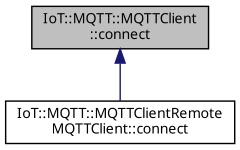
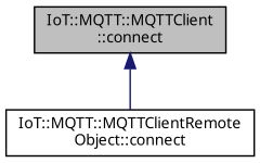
  digraph {
    rankdir=TB
    fontname="Noto Sans"
    node [color=black fontname="Noto Sans" fontsize=10 shape=record style=filled]
    n1 [fillcolor=grey75 fontcolor=black height=0.2 label="IoT::MQTT::MQTTClient\l::connect" width=0.4]
-   n2 [fillcolor=white height=0.2 label="IoT::MQTT::MQTTClientRemote\lMQTTClient::connect" width=0.4]
+   n2 [fillcolor=white height=0.2 label="IoT::MQTT::MQTTClientRemote\lObject::connect" width=0.4]
    n1 -> n2 [color=midnightblue dir=back fontname="Noto Sans" fontsize=10 labelfontname=Helvetica labelfontsize=10 style=solid]
  }
